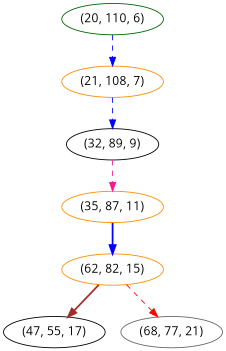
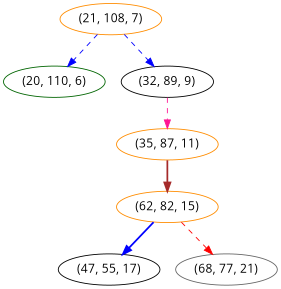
  digraph {
    fontname="Open Sans"
    node [color=darkorange fontname="Open Sans"]
    edge [color=blue fontname="Open Sans" style=dashed]
    "(21, 108, 7)"
    "(20, 110, 6)" [color=darkgreen]
    "(32, 89, 9)" [color=black]
    "(35, 87, 11)"
    n5 [label="(62, 82, 15)"]
    "(47, 55, 17)" [color=black]
    n7 [color=gray40 label="(68, 77, 21)"]
    "(21, 108, 7)" -> "(32, 89, 9)"
-   "(20, 110, 6)" -> "(21, 108, 7)"
+   "(21, 108, 7)" -> "(20, 110, 6)"
    "(32, 89, 9)" -> "(35, 87, 11)" [color=deeppink]
-   "(35, 87, 11)" -> n5 [style=bold]
-   n5 -> "(47, 55, 17)" [color=brown style=bold]
+   "(35, 87, 11)" -> n5 [color=brown style=bold]
+   n5 -> "(47, 55, 17)" [style=bold]
    n5 -> n7 [color=red]
  }
